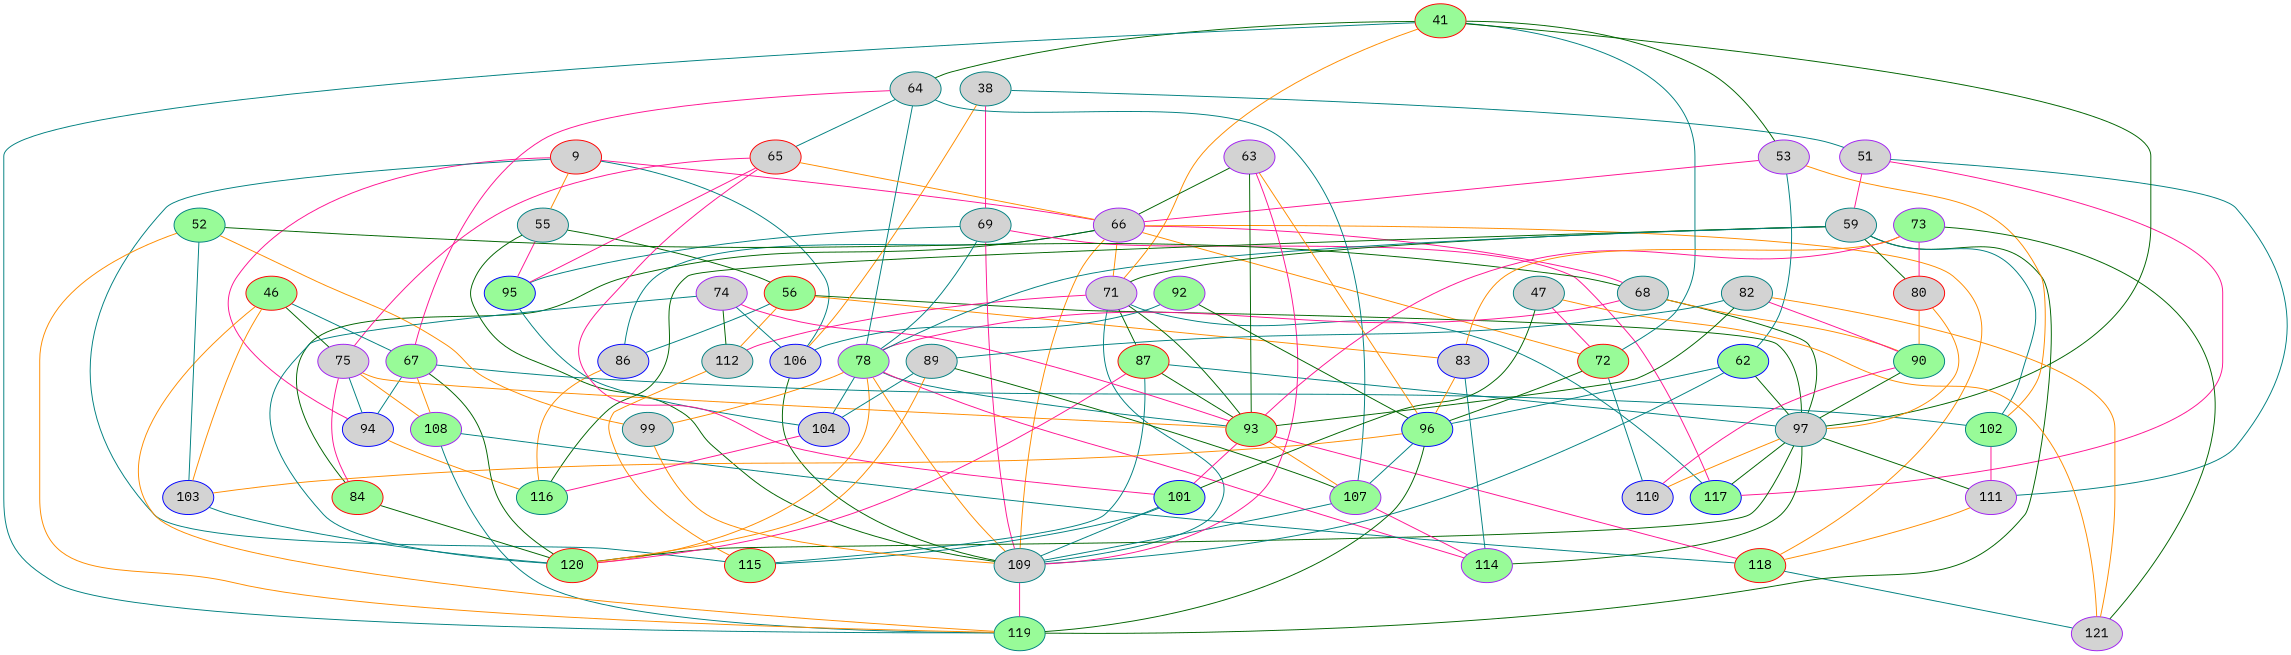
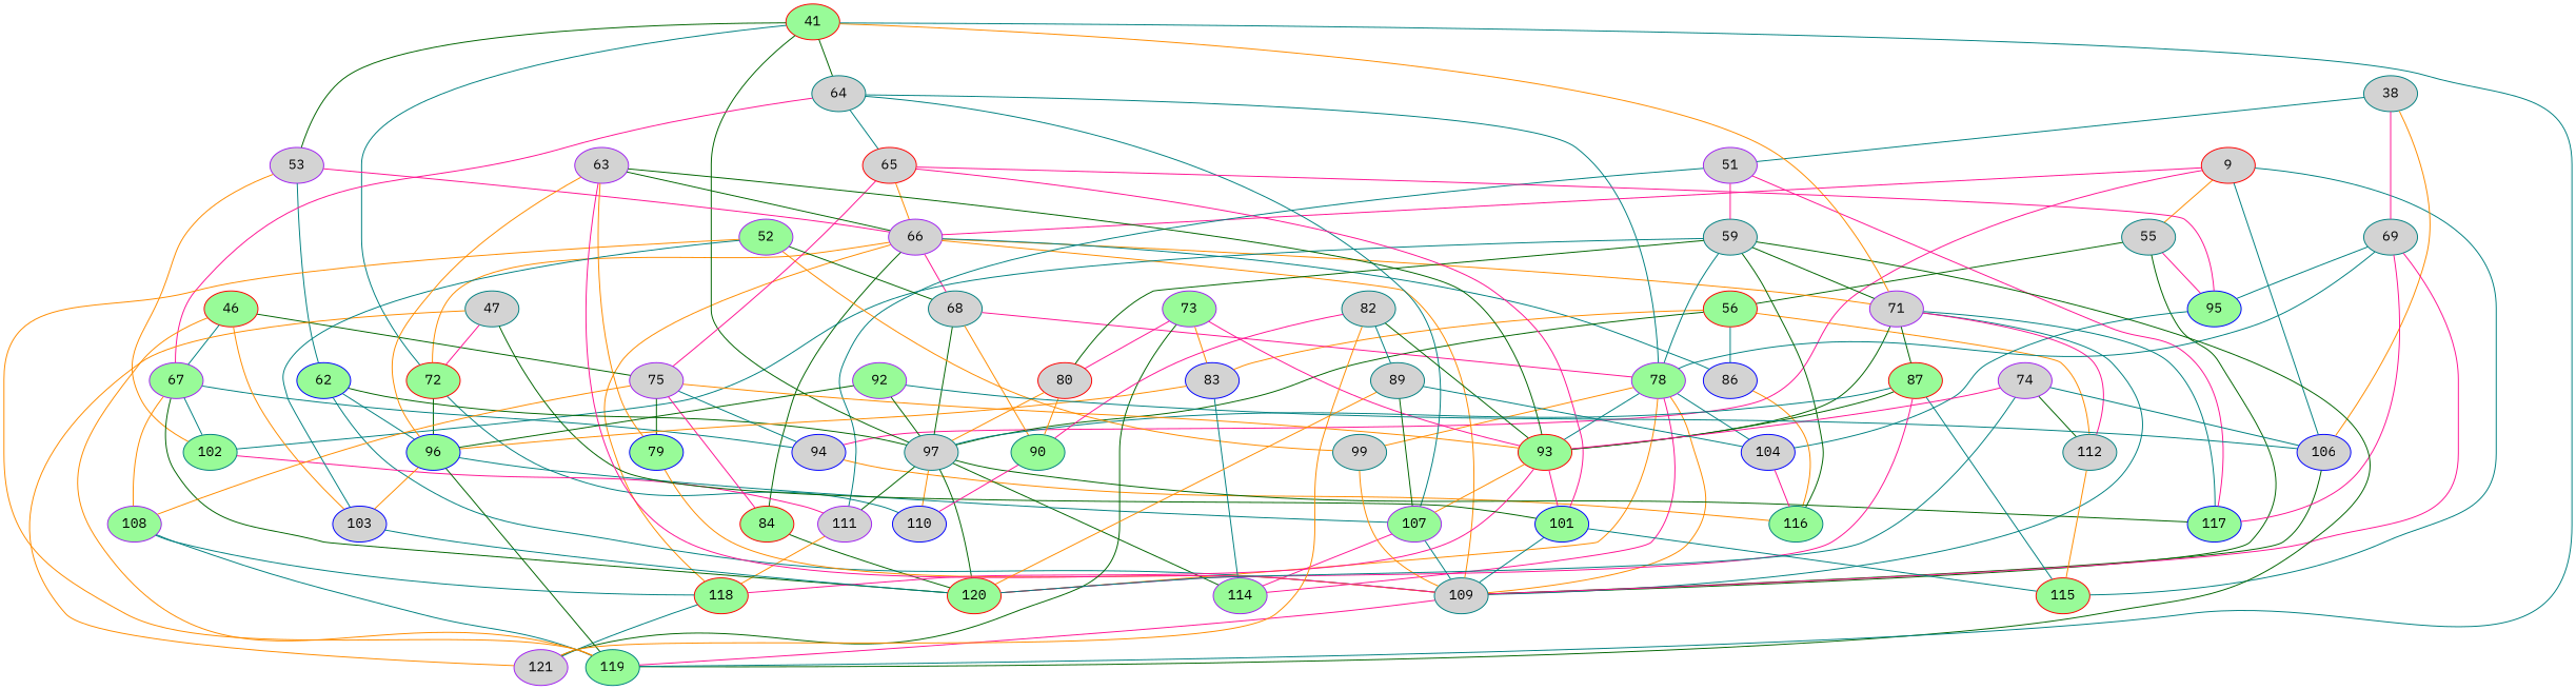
  graph {
    fontname="IBM Plex Mono"
    node [color=teal fillcolor=lightgrey fontname="IBM Plex Mono" style=filled]
    edge [color=teal fontname="IBM Plex Mono"]
    9 [color=red super="+1"]
    55
    66 [color=purple super="+20+34"]
    94 [color=blue]
    106 [color=blue super="+77"]
    115 [color=red fillcolor=palegreen]
    56 [color=red fillcolor=palegreen super="+48"]
    95 [color=blue fillcolor=palegreen]
    109 [super="+105+37+98+58"]
    71 [color=purple super="+24"]
    72 [color=red fillcolor=palegreen super="+42"]
    68 [super="+60"]
    86 [color=blue]
    84 [color=red fillcolor=palegreen]
    118 [color=red fillcolor=palegreen super="+85"]
    116 [fillcolor=palegreen]
    38
    51 [color=purple]
    69 [super="+4"]
    59 [super="+2+18"]
    111 [color=purple]
    117 [color=blue fillcolor=palegreen]
    78 [color=purple fillcolor=palegreen super="+70"]
    41 [color=red fillcolor=palegreen super="+21+32"]
    53 [color=purple]
    64 [super="+45"]
    97 [super="+8+15+88"]
    119 [fillcolor=palegreen super="+10+61"]
    62 [color=blue fillcolor=palegreen]
    102 [fillcolor=palegreen]
    67 [color=purple fillcolor=palegreen super="+44"]
    65 [color=red super="+31"]
    107 [color=purple fillcolor=palegreen super="+100+50"]
    112
    93 [color=red fillcolor=palegreen super="+17+57"]
    87 [color=red fillcolor=palegreen super="+13"]
    96 [color=blue fillcolor=palegreen super="+40+54"]
    110 [color=blue]
    120 [color=red fillcolor=palegreen super="+39+113"]
    114 [color=purple fillcolor=palegreen]
    108 [color=purple fillcolor=palegreen]
    46 [color=red fillcolor=palegreen]
    75 [color=purple super="+6+22"]
    103 [color=blue]
+   79 [color=blue fillcolor=palegreen]
    47
    101 [color=blue fillcolor=palegreen super="+76"]
    121 [color=purple]
    80 [color=red]
    90 [fillcolor=palegreen]
-   52 [fillcolor=palegreen]
+   52 [color=purple fillcolor=palegreen]
    99 [super="+91"]
    83 [color=blue]
    104 [color=blue]
    63 [color=purple super="+49"]
    73 [color=purple fillcolor=palegreen]
    74 [color=purple]
    82
    89
    92 [color=purple fillcolor=palegreen]
    9 -- 55 [color=darkorange]
    9 -- 66 [color=deeppink]
    9 -- 94 [color=deeppink]
    9 -- 106 [weight=2]
    9 -- 115
    55 -- 56 [color=darkgreen]
    55 -- 95 [color=deeppink]
    55 -- 109 [color=darkgreen]
    66 -- 109 [color=darkorange]
    66 -- 71 [color=darkorange]
    66 -- 72 [color=darkorange]
    66 -- 68 [color=deeppink weight=2]
    66 -- 86
    66 -- 84 [color=darkgreen]
    66 -- 118 [color=darkorange]
    94 -- 116 [color=darkorange]
    106 -- 109 [color=darkgreen]
    56 -- 86 [weight=2]
    56 -- 97 [color=darkgreen]
    56 -- 112 [color=darkorange]
    56 -- 83 [color=darkorange]
    95 -- 104
    109 -- 119 [color=deeppink weight=2]
    71 -- 109
    71 -- 117
    71 -- 112 [color=deeppink]
    71 -- 93 [color=darkgreen]
    71 -- 87 [color=darkgreen weight=2]
    72 -- 96 [color=darkgreen]
    72 -- 110
    68 -- 78 [color=deeppink]
    68 -- 97 [color=darkgreen]
    68 -- 90 [color=darkorange]
    86 -- 116 [color=darkorange]
    84 -- 120 [color=darkgreen weight=2]
    118 -- 121
    38 -- 106 [color=darkorange]
    38 -- 51
    38 -- 69 [color=deeppink weight=2]
    51 -- 59 [color=deeppink]
    51 -- 111
    51 -- 117 [color=deeppink]
    69 -- 95
    69 -- 109 [color=deeppink]
    69 -- 117 [color=deeppink]
    69 -- 78
    59 -- 71 [color=darkgreen weight=2]
    59 -- 116 [color=darkgreen]
    59 -- 78
    59 -- 119 [color=darkgreen]
    59 -- 102
    59 -- 80 [color=darkgreen]
    111 -- 118 [color=darkorange]
    78 -- 109 [color=darkorange weight=2]
    78 -- 93 [weight=2]
    78 -- 120 [color=darkorange]
    78 -- 114 [color=deeppink]
    78 -- 99 [color=darkorange weight=3]
    78 -- 104
    41 -- 71 [color=darkorange]
    41 -- 72
    41 -- 53 [color=darkgreen]
    41 -- 64 [color=darkgreen weight=2]
    41 -- 97 [color=darkgreen weight=2]
    41 -- 119
    53 -- 66 [color=deeppink]
    53 -- 62
    53 -- 102 [color=darkorange]
    64 -- 78
    64 -- 67 [color=deeppink]
    64 -- 65
    64 -- 107
    97 -- 111 [color=darkgreen]
    97 -- 117 [color=darkgreen]
    97 -- 110 [color=darkorange weight=2]
    97 -- 120 [color=darkgreen weight=2]
    97 -- 114 [color=darkgreen]
    62 -- 109
    62 -- 97 [color=darkgreen]
    62 -- 96
    102 -- 111 [color=deeppink]
    67 -- 94
    67 -- 102
    67 -- 120 [color=darkgreen]
    67 -- 108 [color=darkorange]
    65 -- 66 [color=darkorange]
    65 -- 95 [color=deeppink]
    65 -- 75 [color=deeppink weight=2]
    65 -- 101 [color=deeppink]
    107 -- 109 [weight=2]
    107 -- 114 [color=deeppink]
    112 -- 115 [color=darkorange]
    93 -- 118 [color=deeppink weight=2]
    93 -- 107 [color=darkorange weight=2]
    93 -- 101 [color=deeppink]
    87 -- 115
    87 -- 97
    87 -- 93 [color=darkgreen]
    87 -- 120 [color=deeppink]
    96 -- 119 [color=darkgreen weight=3]
    96 -- 107
    96 -- 103 [color=darkorange]
    108 -- 118
    108 -- 119
    46 -- 119 [color=darkorange]
    46 -- 67
    46 -- 75 [color=darkgreen]
    46 -- 103 [color=darkorange]
    75 -- 94
    75 -- 84 [color=deeppink]
    75 -- 93 [color=darkorange]
    75 -- 108 [color=darkorange]
+   75 -- 79 [color=darkgreen]
    103 -- 120
+   79 -- 109 [color=darkorange]
    47 -- 72 [color=deeppink weight=2]
    47 -- 101 [color=darkgreen]
    47 -- 121 [color=darkorange]
    101 -- 115
    101 -- 109 [weight=2]
    80 -- 97 [color=darkorange]
    80 -- 90 [color=darkorange]
    90 -- 110 [color=deeppink]
    52 -- 68 [color=darkgreen]
    52 -- 119 [color=darkorange]
    52 -- 103
    52 -- 99 [color=darkorange]
    99 -- 109 [color=darkorange weight=2]
    83 -- 96 [color=darkorange]
    83 -- 114
    104 -- 116 [color=deeppink]
    63 -- 66 [color=darkgreen]
    63 -- 109 [color=deeppink]
    63 -- 93 [color=darkgreen]
    63 -- 96 [color=darkorange]
+   63 -- 79 [color=darkorange weight=2]
    73 -- 93 [color=deeppink]
    73 -- 121 [color=darkgreen]
    73 -- 80 [color=deeppink]
    73 -- 83 [color=darkorange]
    74 -- 106
    74 -- 112 [color=darkgreen]
    74 -- 93 [color=deeppink]
    74 -- 120
    82 -- 93 [color=darkgreen]
    82 -- 121 [color=darkorange]
    82 -- 90 [color=deeppink]
    82 -- 89
    89 -- 107 [color=darkgreen]
    89 -- 120 [color=darkorange]
    89 -- 104
    92 -- 106
-   90 -- 97 [color=darkgreen weight=2]
+   92 -- 97 [color=darkgreen weight=2]
    92 -- 96 [color=darkgreen]
  }
